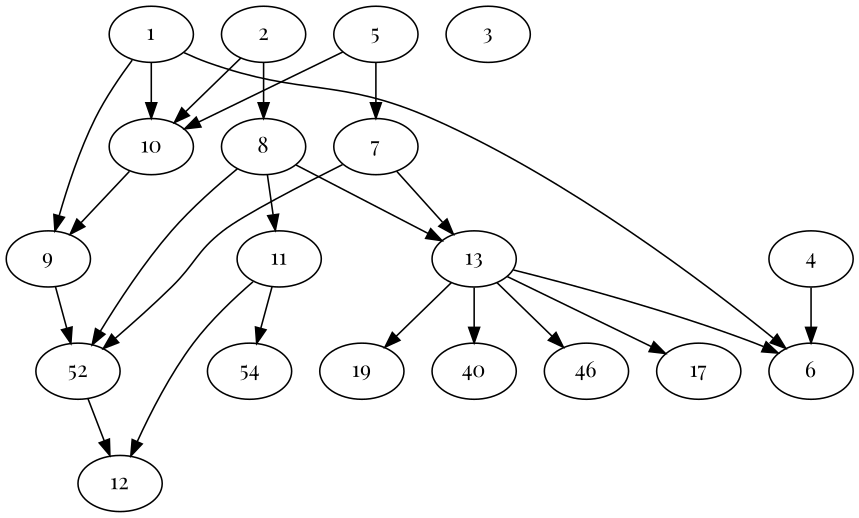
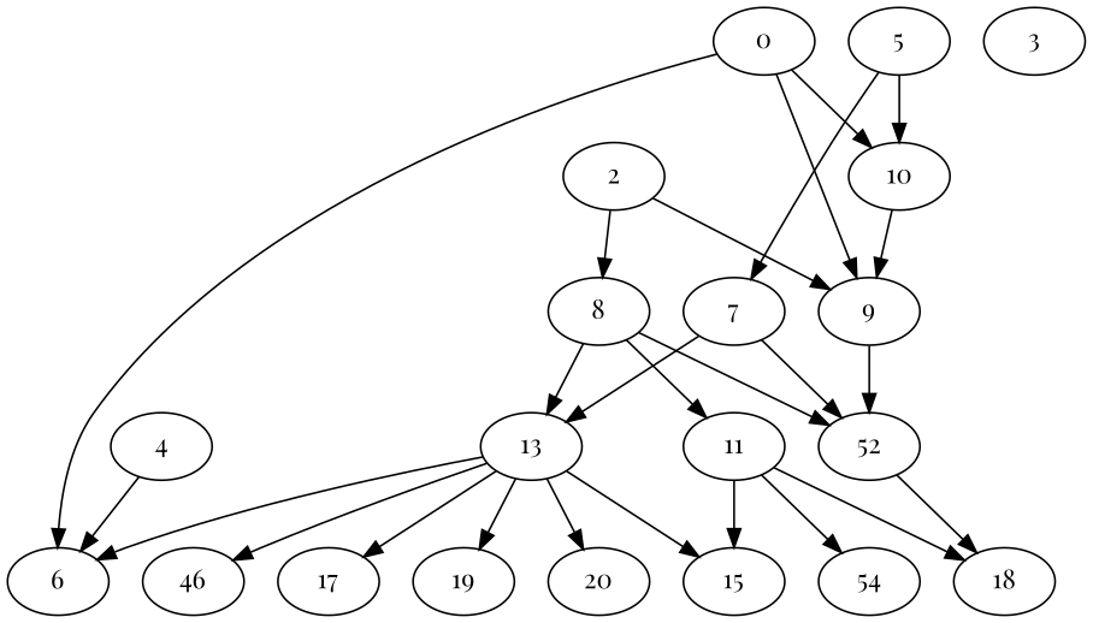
  digraph {
    fontname="Playfair Display"
    node [alpha=0.15 fontname="Playfair Display"]
    edge [fontname="Playfair Display"]
-   1 [alpha=0.19 expect_size=23117824]
+   1 [alpha=0.19 expect_size=23117824 label=0]
    6 [alpha=0.14 expect_size=9980928]
    9 [alpha=0.05 expect_size=28093440]
    10 [alpha=0.05 expect_size=44155904]
    n5 [alpha=0.10 expect_size=39105536 label=52]
    13 [alpha=0.13 expect_size=7108608]
+   15 [alpha=0.09 expect_size=35054592]
    n8 [alpha=0.06 expect_size=6389760 label=46]
    17 [expect_size=38406144]
    19 [alpha=0.07 expect_size=24158208]
-   20 [alpha=0.07 expect_size=35247104 label=40]
-   18 [expect_size=26117120 label=12]
+   20 [alpha=0.07 expect_size=35247104]
+   18 [expect_size=26117120]
    2 [alpha=0.06 expect_size=46852096]
    8 [alpha=0.19 expect_size=39967744]
    11 [alpha=0.16 expect_size=41345024]
    n16 [alpha=0.10 expect_size=26237952 label=54]
    3 [alpha=0.08 expect_size=6292480]
    4 [alpha=0.04 expect_size=29773824]
    5 [alpha=0.08 expect_size=38616064]
    7 [expect_size=8740864]
    1 -> 6
    1 -> 9
    1 -> 10
    9 -> n5
    10 -> 9
    n5 -> 18
    13 -> 6
+   13 -> 15
    13 -> n8
    13 -> 17
    13 -> 19
    13 -> 20
-   2 -> 10
+   2 -> 9
    2 -> 8
    8 -> n5
    8 -> 13
    8 -> 11
+   11 -> 15
    11 -> 18
    11 -> n16
    4 -> 6
    5 -> 10
    5 -> 7
    7 -> n5
    7 -> 13
  }
